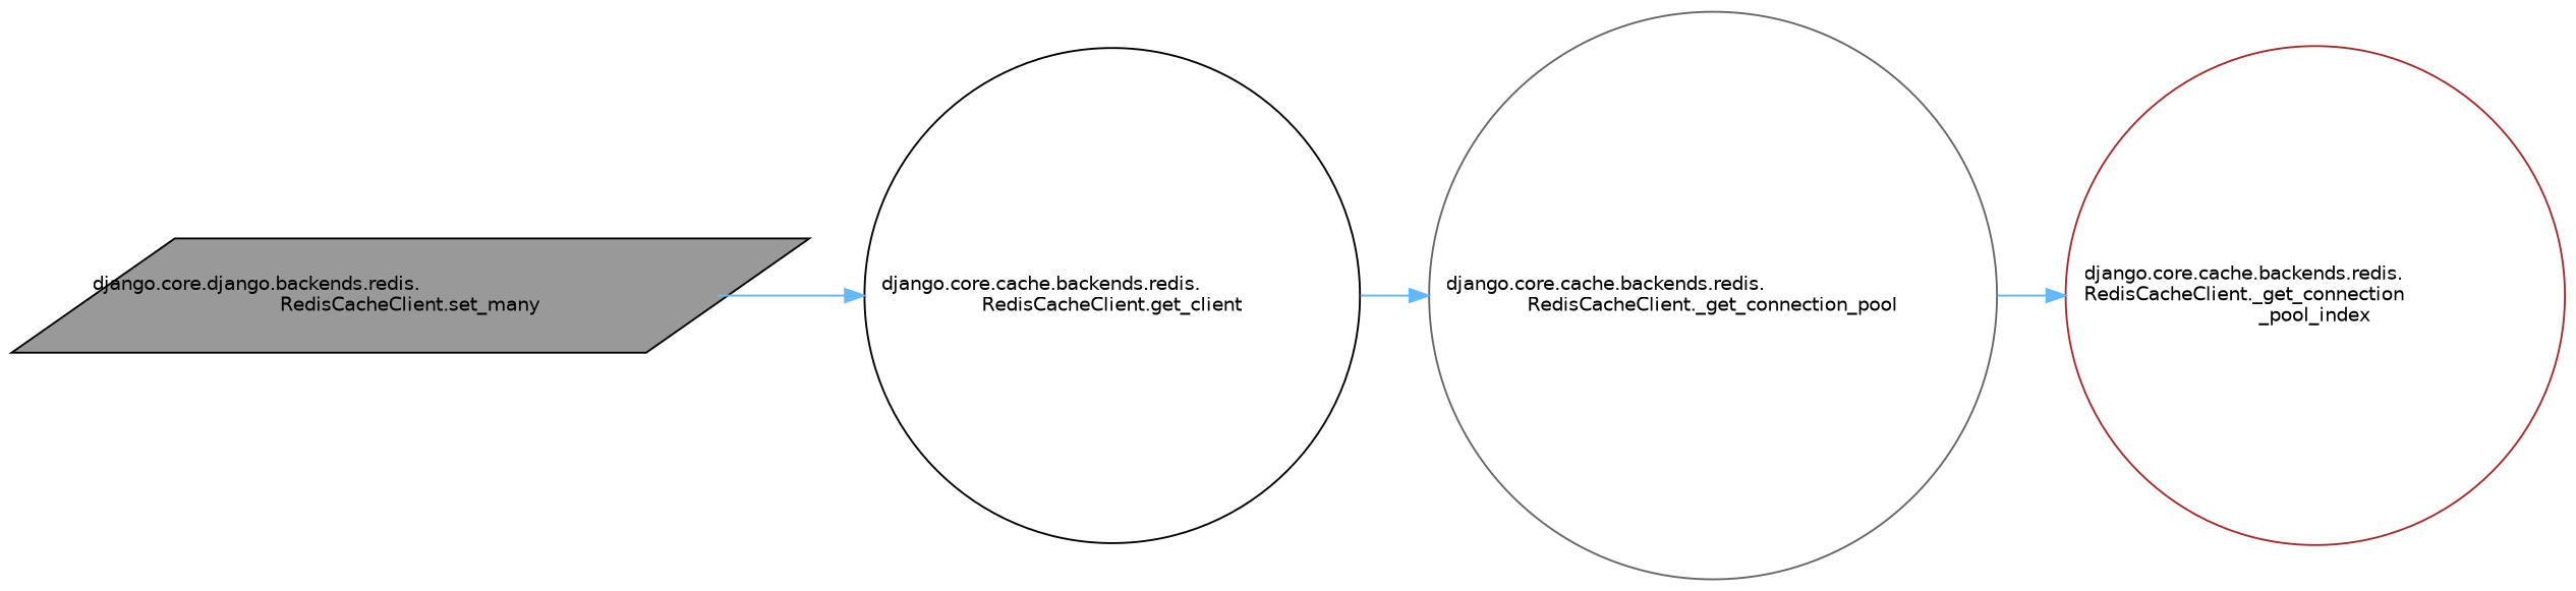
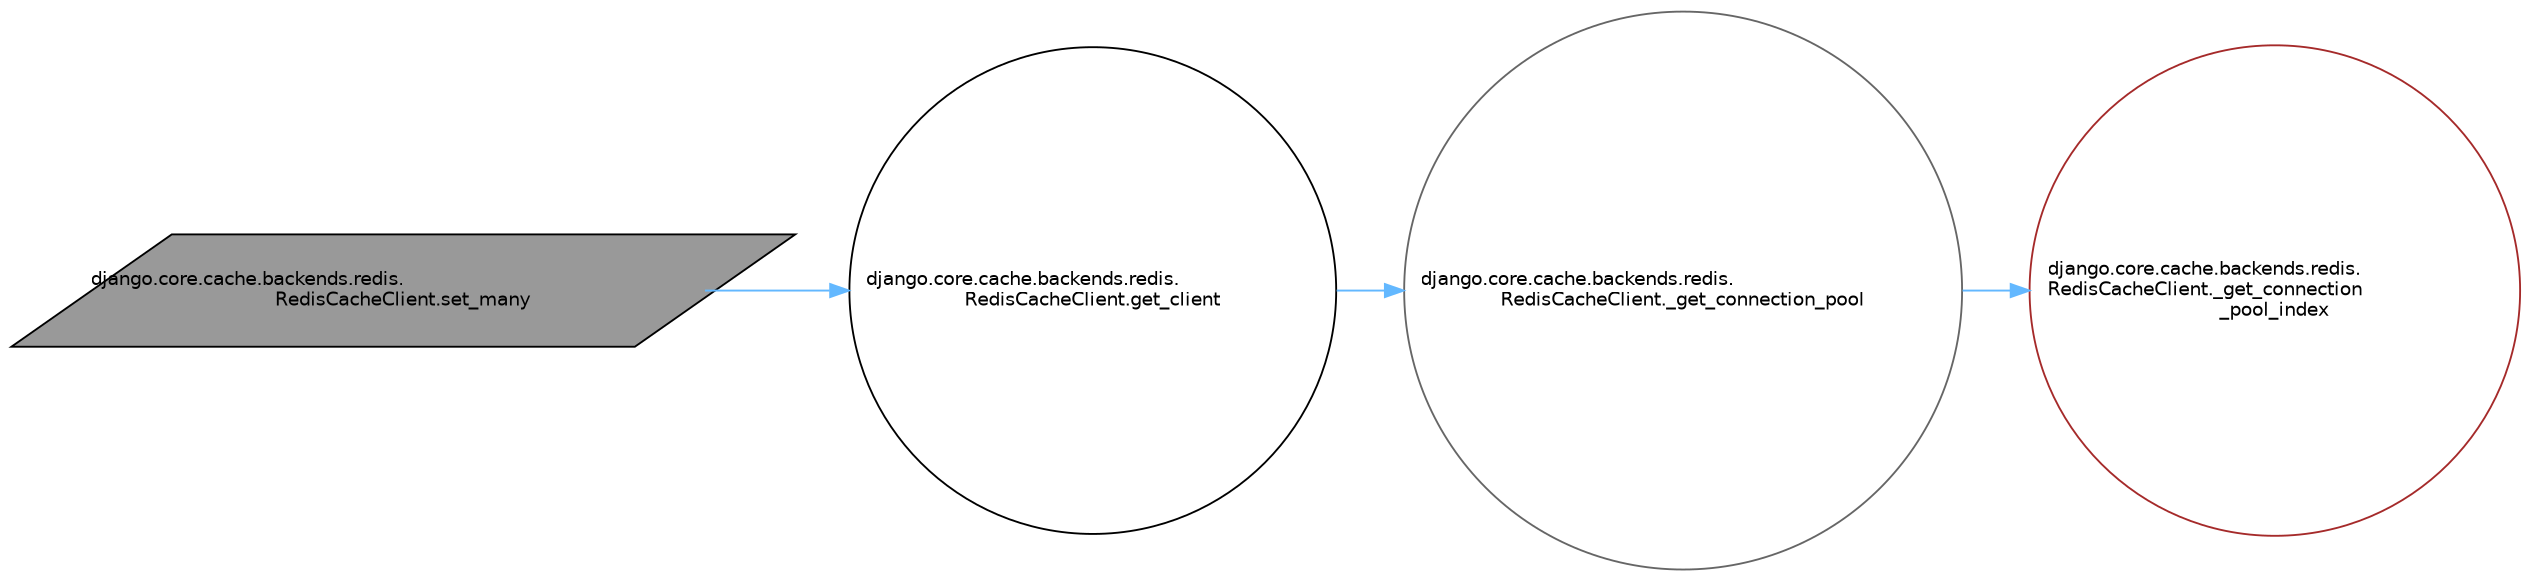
  digraph {
    rankdir=LR
    node [color=black fillcolor=white fontname=Helvetica fontsize=10 shape=circle style=filled]
    edge [color=steelblue1 fontname=Helvetica fontsize=10 labelfontname=Helvetica labelfontsize=10 style=solid]
-   n1 [fillcolor=grey60 fontcolor=black height=0.2 label="django.core.django.backends.redis.\lRedisCacheClient.set_many" shape=parallelogram width=0.4]
+   n1 [fillcolor=grey60 fontcolor=black height=0.2 label="django.core.cache.backends.redis.\lRedisCacheClient.set_many" shape=parallelogram width=0.4]
    n2 [height=0.2 label="django.core.cache.backends.redis.\lRedisCacheClient.get_client" width=0.4]
    n3 [color=gray40 height=0.2 label="django.core.cache.backends.redis.\lRedisCacheClient._get_connection_pool" width=0.4]
    n4 [color=brown height=0.2 label="django.core.cache.backends.redis.\lRedisCacheClient._get_connection\l_pool_index" width=0.4]
    n1 -> n2
    n2 -> n3
    n3 -> n4
  }
